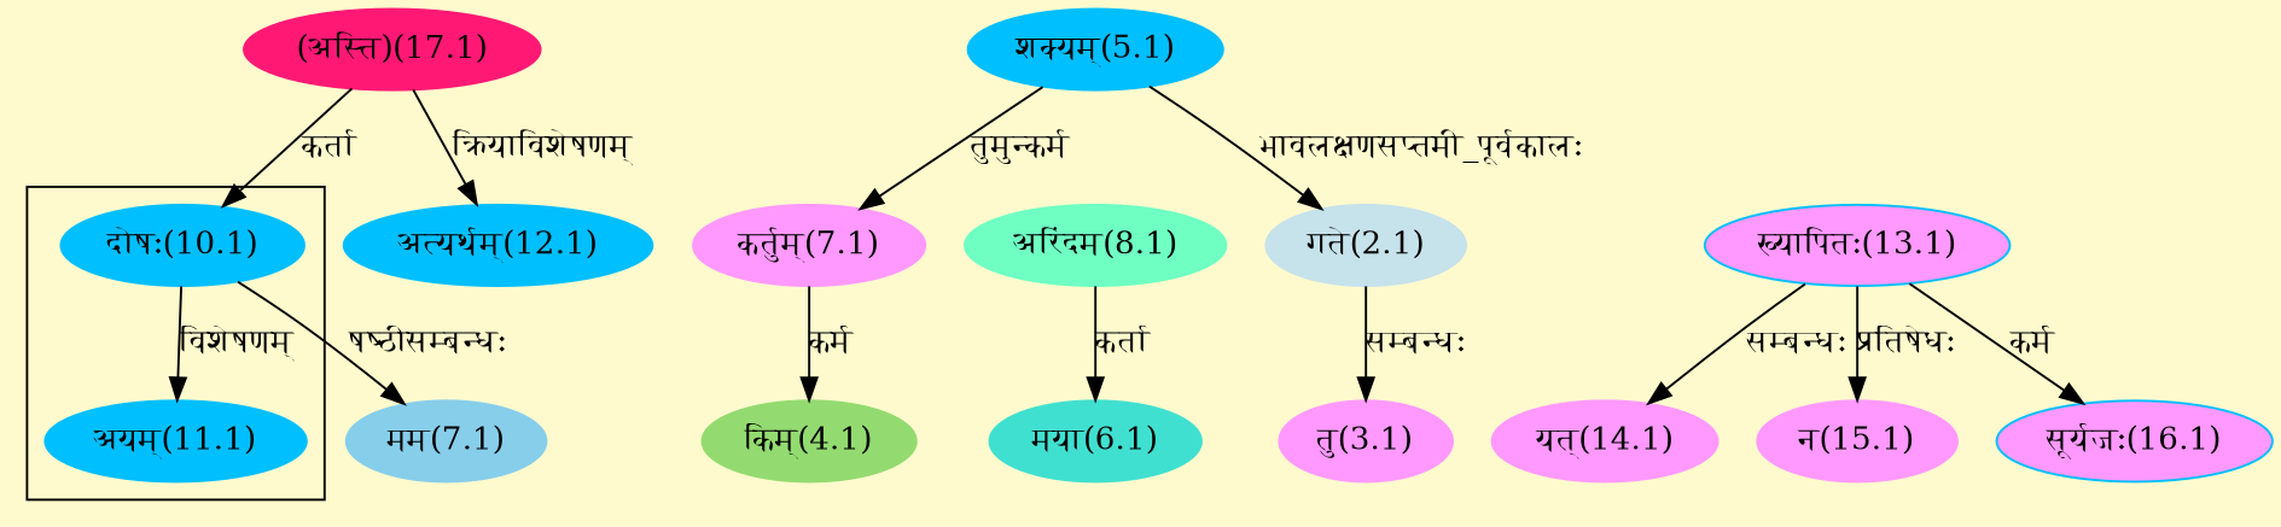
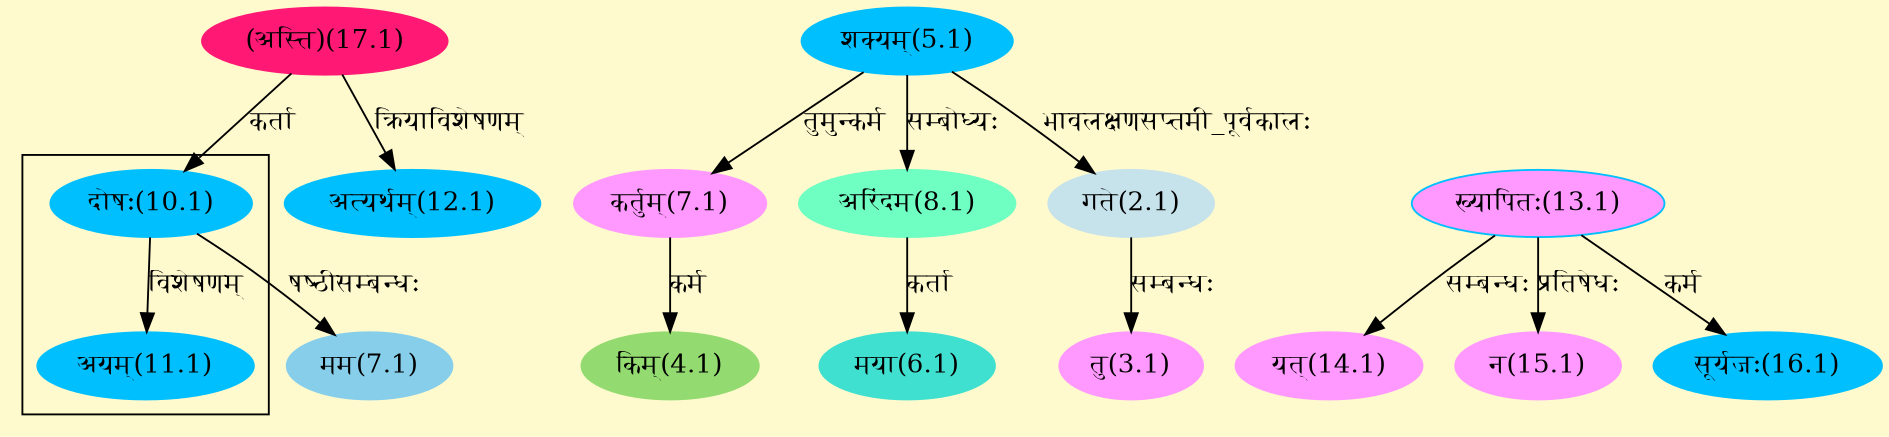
  digraph {
    bgcolor=lemonchiffon1
    compound=true
    rankdir=BT
    node [color="#00BFFF" style=filled]
    edge [dir=back]
    n1 [label="अयम्(11.1)"]
    n2 [label="दोषः(10.1)"]
    n3 [color="#FF1975" label="(अस्ति)(17.1)"]
    n4 [color="#C6E2EB" label="गते(2.1)"]
    n5 [label="शक्यम्(5.1)"]
    n6 [color="#FF99FF" label="तु(3.1)"]
    n7 [color="#93DB70" label="किम्(4.1)"]
    n8 [color="#FF99FF" label="कर्तुम्(7.1)"]
    n9 [color="#40E0D0" label="मया(6.1)"]
    n10 [color="#6FFFC3" label="अरिंदम(8.1)"]
    n11 [color="#87CEEB" label="मम(7.1)"]
    n12 [label="अत्यर्थम्(12.1)"]
    n13 [fillcolor="#FF99FF" label="ख्यापितः(13.1)"]
    n14 [color="#FF99FF" label="यत्(14.1)"]
    n15 [color="#FF99FF" label="न(15.1)"]
-   n16 [label="सूर्यजः(16.1)" fillcolor="#FF99FF"]
+   n16 [label="सूर्यजः(16.1)"]
    subgraph cluster_1 {
      n1
      n2
    }
    n1 -> n2 [label="विशेषणम्"]
    n2 -> n3 [label="कर्ता"]
    n4 -> n5 [label="भावलक्षणसप्तमी_पूर्वकालः"]
    n6 -> n4 [label="सम्बन्धः"]
    n7 -> n8 [label="कर्म"]
    n8 -> n5 [label="तुमुन्कर्म"]
    n9 -> n10 [label="कर्ता"]
+   n10 -> n5 [label="सम्बोध्यः"]
    n11 -> n2 [label="षष्ठीसम्बन्धः"]
    n12 -> n3 [label="क्रियाविशेषणम्"]
    n14 -> n13 [label="सम्बन्धः"]
    n15 -> n13 [label="प्रतिषेधः"]
    n16 -> n13 [label="कर्म"]
  }
